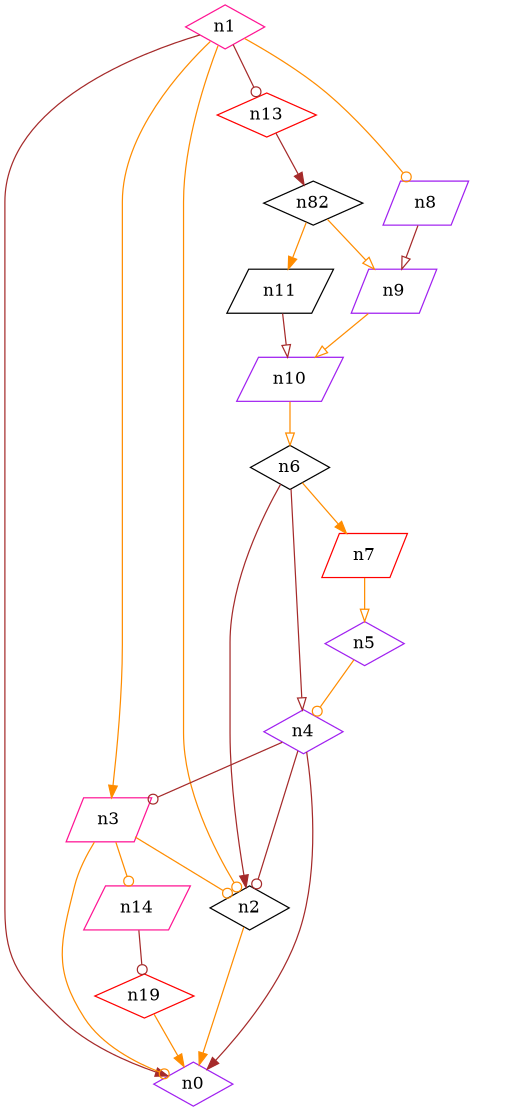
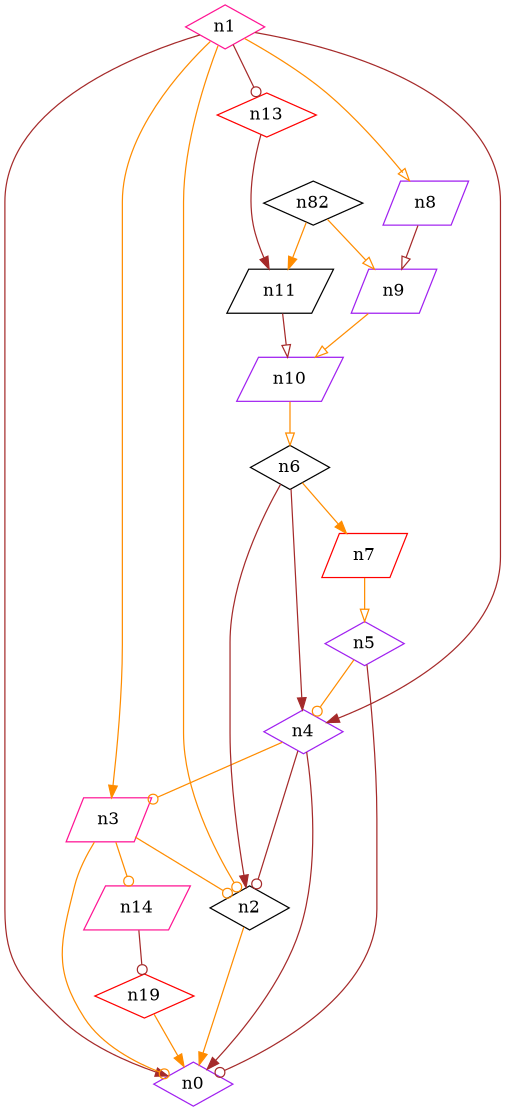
  digraph {
    node [color=purple shape=diamond]
    edge [arrowhead=odot color=darkorange]
    n1 [color=deeppink]
    n0
    n2 [color=black]
    n3 [color=deeppink shape=parallelogram]
    n4
    n8 [shape=parallelogram]
    n13 [color=red]
    n14 [color=deeppink shape=parallelogram]
    n9 [shape=parallelogram]
    n12 [color=black label=n82]
    n15 [color=red label=n19]
    n10 [shape=parallelogram]
    n11 [color=black shape=parallelogram]
    n5
    n6 [color=black]
    n7 [color=red shape=parallelogram]
    n1 -> n0 [arrowhead=normal color=brown]
    n1 -> n2
    n1 -> n3 [arrowhead=normal]
-   n1 -> n8
+   n1 -> n4 [arrowhead=normal color=brown]
+   n1 -> n8 [arrowhead=onormal]
    n1 -> n13 [color=brown]
    n2 -> n0 [arrowhead=normal]
    n3 -> n0
    n3 -> n2
    n3 -> n14
    n4 -> n0 [arrowhead=normal color=brown]
    n4 -> n2 [color=brown]
-   n4 -> n3 [color=brown]
+   n4 -> n3
    n8 -> n9 [arrowhead=onormal color=brown]
-   n13 -> n12 [arrowhead=normal color=brown]
+   n13 -> n11 [arrowhead=normal color=brown]
    n14 -> n15 [color=brown]
    n9 -> n10 [arrowhead=onormal]
    n12 -> n9 [arrowhead=onormal]
    n12 -> n11 [arrowhead=normal]
    n15 -> n0 [arrowhead=normal]
    n10 -> n6 [arrowhead=onormal]
    n11 -> n10 [arrowhead=onormal color=brown]
+   n5 -> n0 [color=brown]
    n5 -> n4
    n6 -> n2 [arrowhead=normal color=brown]
-   n6 -> n4 [arrowhead=onormal color=brown]
+   n6 -> n4 [arrowhead=normal color=brown]
    n6 -> n7 [arrowhead=normal]
    n7 -> n5 [arrowhead=onormal]
  }
